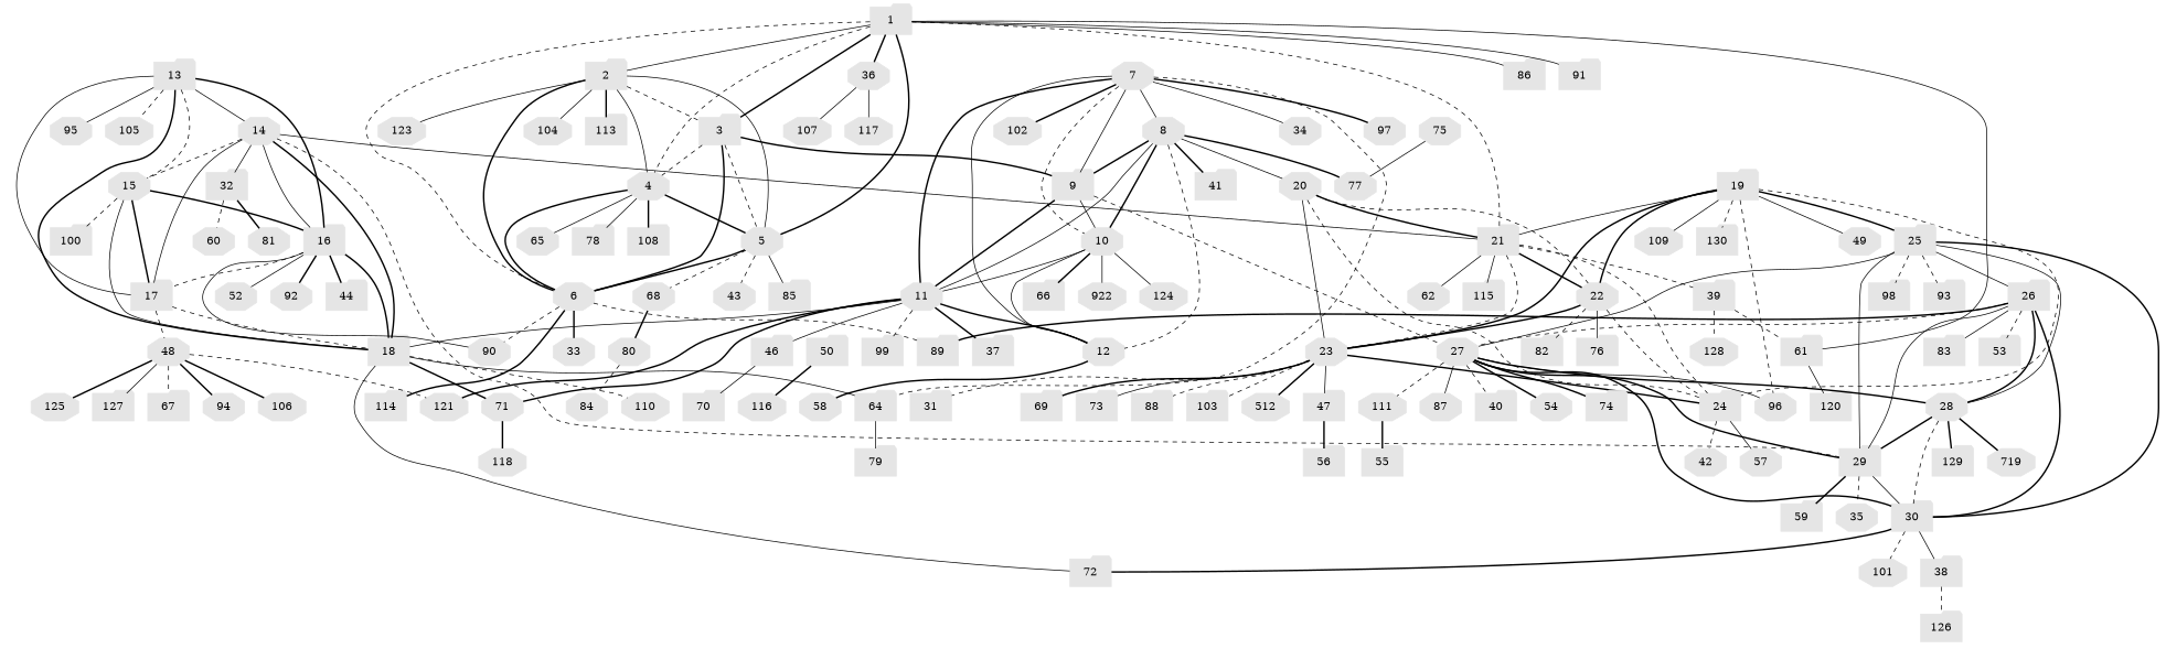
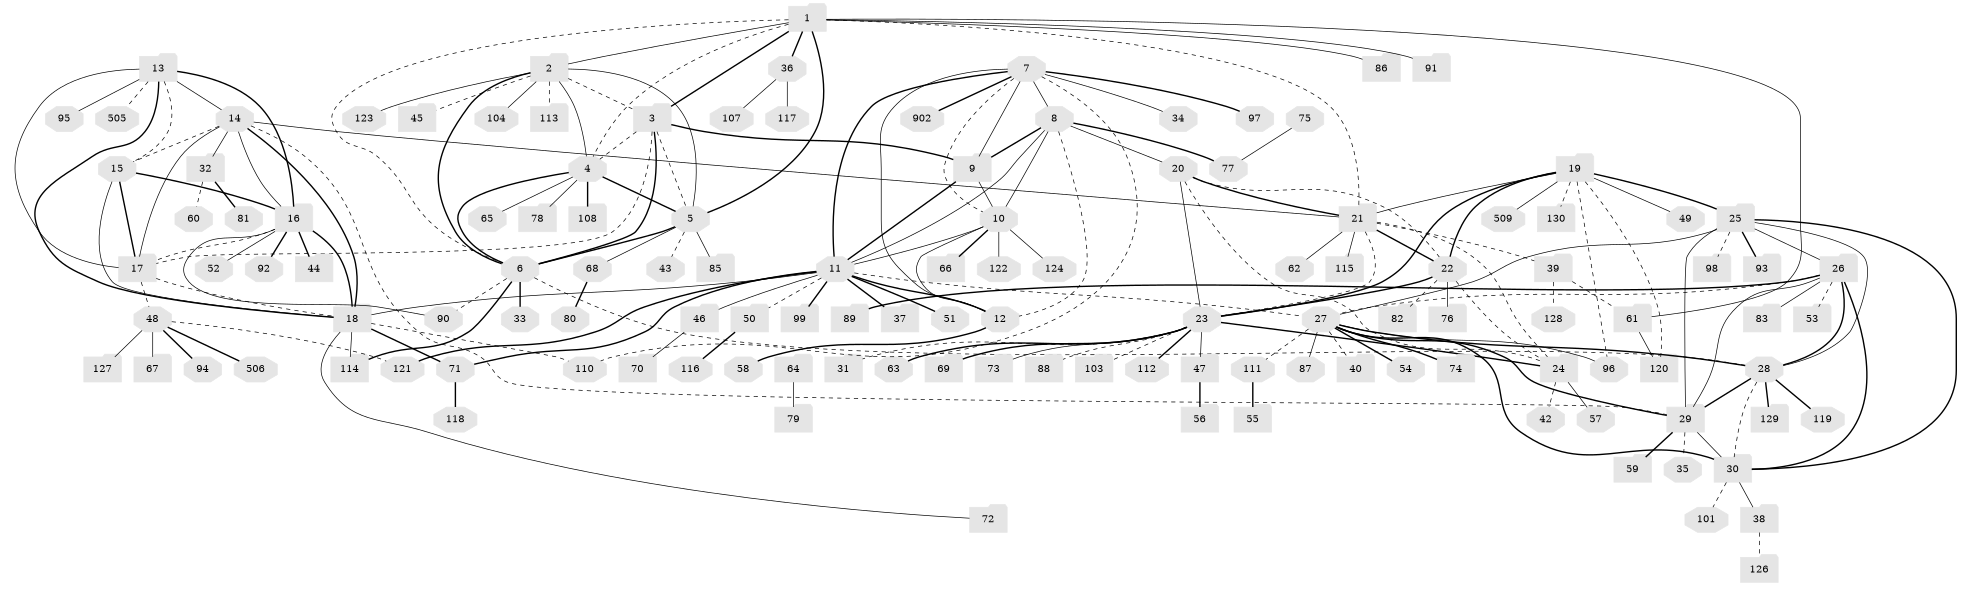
  graph {
    node [color=gray90 shape=octagon style=filled]
    edge [style=bold]
    1 [shape=folder]
    2 [shape=folder]
    3 [shape=folder]
    4
    5
    6
    21 [shape=folder]
    36
    61 [shape=folder]
    86 [shape=folder]
    91 [shape=folder]
+   45 [shape=folder]
    104
    113 [shape=folder]
    123
    9 [shape=folder]
    17 [shape=folder]
    65
    78 [shape=folder]
    108 [shape=folder]
    43
    68
    85 [shape=folder]
    28
    33
    90
    114 [shape=folder]
    22
    23
    24 [shape=folder]
    39 [shape=folder]
    62
    115 [shape=folder]
    107
    117
    120 [shape=folder]
    10
    11
    27
    18 [shape=folder]
    48
    80
    29 [shape=folder]
    30 [shape=folder]
-   119 [label=719]
+   119
    129 [shape=folder]
    7
    8
    12
    34
    64 [shape=folder]
    97
-   102
+   102 [label=902]
    20
-   41 [shape=folder]
    77
    66 [shape=folder]
-   122 [label=922]
+   122
    124
    37 [shape=folder]
    46 [shape=folder]
    50 [shape=folder]
+   51
    71
    99 [shape=folder]
    121
    58
    79 [shape=folder]
    75
    96
    40 [shape=folder]
    54
    74 [shape=folder]
    87
    111
    72 [shape=folder]
    110
    70 [shape=folder]
    116
    118
    13 [shape=folder]
    14
    15
    16 [shape=folder]
    95
-   105
+   105 [label=505]
    32 [shape=folder]
-   100 [shape=folder]
    44 [shape=folder]
    52
    92
    35
    59 [shape=folder]
    60
    81
    67 [shape=folder]
    94
-   106
-   125
+   106 [label=506]
    127 [shape=folder]
    19 [shape=folder]
    25 [shape=folder]
    49
-   109
+   109 [label=509]
    130 [shape=folder]
    76 [shape=folder]
    82 [shape=folder]
    31 [shape=folder]
    47 [shape=folder]
+   63
    69 [shape=folder]
    73 [shape=folder]
    88 [shape=folder]
    103 [shape=folder]
-   112 [label=512]
+   112
    42
    57
    26 [shape=folder]
    93 [shape=folder]
    98 [shape=folder]
    128
    56 [shape=folder]
    53 [shape=folder]
    83 [shape=folder]
    89 [shape=folder]
    38 [shape=folder]
    101
    55 [shape=folder]
    126 [shape=folder]
-   84
    1 -- 2 [style=solid]
    1 -- 3
    1 -- 4 [style=dashed]
    1 -- 5
    1 -- 6 [style=dashed]
    1 -- 21 [style=dashed]
    1 -- 36
    1 -- 61 [style=solid]
    1 -- 86 [style=solid]
    1 -- 91 [style=solid]
    2 -- 3 [style=dashed]
    2 -- 4 [style=solid]
    2 -- 5 [style=solid]
    2 -- 6
+   2 -- 45 [style=dashed]
    2 -- 104 [style=solid]
-   2 -- 113
+   2 -- 113 [style=dashed]
    2 -- 123 [style=solid]
    3 -- 4 [style=dashed]
    3 -- 5 [style=dashed]
    3 -- 6
    3 -- 9
+   3 -- 17 [style=dashed]
    4 -- 5
    4 -- 6
    4 -- 65 [style=solid]
    4 -- 78 [style=solid]
    4 -- 108
    5 -- 6
    5 -- 43 [style=dashed]
-   5 -- 68 [style=dashed]
+   5 -- 68 [style=solid]
    5 -- 85 [style=solid]
-   6 -- 89 [style=dashed]
+   6 -- 28 [style=dashed]
    6 -- 33
    6 -- 90 [style=dashed]
    6 -- 114
    21 -- 22
    21 -- 23 [style=dashed]
    21 -- 24 [style=dashed]
    21 -- 39 [style=dashed]
    21 -- 62 [style=solid]
    21 -- 115 [style=solid]
    36 -- 107 [style=solid]
    36 -- 117 [style=solid]
    61 -- 120 [style=solid]
    9 -- 10 [style=solid]
    9 -- 11
-   9 -- 27 [style=dashed]
+   11 -- 27 [style=dashed]
    17 -- 18 [style=dashed]
    17 -- 48 [style=dashed]
    68 -- 80
    28 -- 29
    28 -- 30 [style=dashed]
    28 -- 119
    28 -- 129
    22 -- 23
    22 -- 24 [style=dashed]
    22 -- 76 [style=solid]
    22 -- 82 [style=dashed]
    23 -- 24
    23 -- 31 [style=dashed]
    23 -- 47 [style=solid]
+   23 -- 63
    23 -- 69
    23 -- 73 [style=solid]
    23 -- 88 [style=dashed]
    23 -- 103 [style=dashed]
    23 -- 112
    24 -- 42 [style=dashed]
    24 -- 57 [style=solid]
    39 -- 61 [style=dashed]
    39 -- 128 [style=dashed]
    10 -- 11 [style=solid]
    10 -- 12 [style=solid]
    10 -- 66
    10 -- 122 [style=solid]
    10 -- 124 [style=solid]
    11 -- 18 [style=solid]
    11 -- 12
    11 -- 37
    11 -- 46 [style=solid]
+   11 -- 50 [style=dashed]
+   11 -- 51
    11 -- 71
-   11 -- 99 [style=dashed]
+   11 -- 99
    11 -- 121
    27 -- 28
    27 -- 29
    27 -- 30
    27 -- 96 [style=solid]
    27 -- 40 [style=dashed]
    27 -- 54
    27 -- 74
    27 -- 87 [style=solid]
    27 -- 111 [style=dashed]
-   18 -- 64 [style=solid]
+   18 -- 114 [style=solid]
    18 -- 71
    18 -- 72 [style=solid]
    18 -- 110 [style=dashed]
    48 -- 121 [style=dashed]
-   48 -- 67 [style=dashed]
+   48 -- 67 [style=solid]
    48 -- 94
    48 -- 106
-   48 -- 125
    48 -- 127 [style=solid]
-   80 -- 84 [style=dashed]
    29 -- 30 [style=solid]
    29 -- 35 [style=dashed]
    29 -- 59
-   30 -- 72
    30 -- 38 [style=solid]
    30 -- 101 [style=dashed]
    7 -- 9 [style=solid]
    7 -- 10 [style=dashed]
    7 -- 11
    7 -- 8 [style=solid]
    7 -- 12 [style=solid]
    7 -- 34 [style=solid]
-   7 -- 64 [style=dashed]
+   7 -- 110 [style=dashed]
    7 -- 97
    7 -- 102
    8 -- 9
-   8 -- 10
+   8 -- 10 [style=solid]
    8 -- 11 [style=solid]
    8 -- 12 [style=dashed]
    8 -- 20 [style=solid]
-   8 -- 41
    8 -- 77
    12 -- 58
    64 -- 79 [style=solid]
    20 -- 21
    20 -- 22 [style=dashed]
    20 -- 23 [style=solid]
    20 -- 24 [style=dashed]
    46 -- 70 [style=solid]
    50 -- 116
    71 -- 118
    75 -- 77 [style=solid]
    111 -- 55
    13 -- 17 [style=solid]
    13 -- 18
    13 -- 14 [style=solid]
    13 -- 15 [style=dashed]
    13 -- 16
    13 -- 95 [style=solid]
    13 -- 105 [style=dashed]
    14 -- 21 [style=solid]
    14 -- 17 [style=solid]
    14 -- 18
    14 -- 29 [style=dashed]
    14 -- 15 [style=dashed]
    14 -- 16 [style=solid]
    14 -- 32 [style=solid]
    15 -- 17
    15 -- 18 [style=solid]
    15 -- 16
-   15 -- 100 [style=dashed]
    16 -- 17 [style=dashed]
    16 -- 90 [style=solid]
    16 -- 18
    16 -- 44
    16 -- 52 [style=solid]
    16 -- 92
    32 -- 60 [style=dashed]
    32 -- 81
    19 -- 21 [style=solid]
    19 -- 22
    19 -- 23
-   19 -- 24 [style=dashed]
+   19 -- 120 [style=dashed]
    19 -- 96 [style=dashed]
    19 -- 25
    19 -- 49 [style=solid]
    19 -- 109 [style=solid]
    19 -- 130 [style=dashed]
    25 -- 28 [style=solid]
    25 -- 27 [style=solid]
    25 -- 29 [style=solid]
    25 -- 30
    25 -- 26 [style=solid]
-   25 -- 93 [style=dashed]
+   25 -- 93
    25 -- 98 [style=dashed]
    47 -- 56
    26 -- 28
    26 -- 27 [style=dashed]
    26 -- 29 [style=solid]
    26 -- 30
    26 -- 53 [style=dashed]
    26 -- 83 [style=solid]
    26 -- 89
    38 -- 126 [style=dashed]
  }
